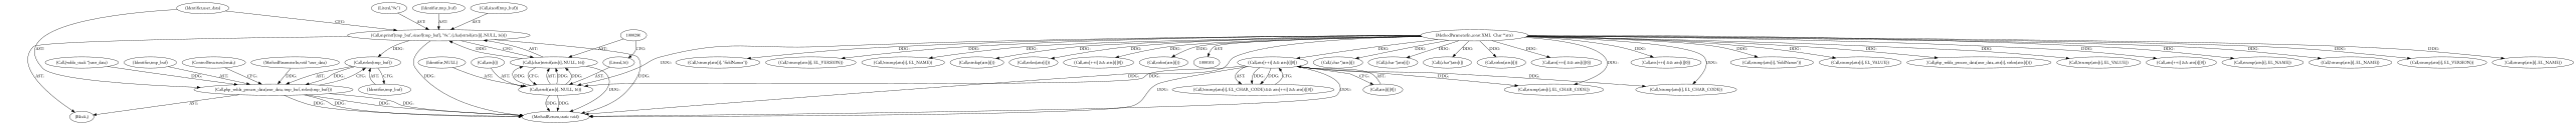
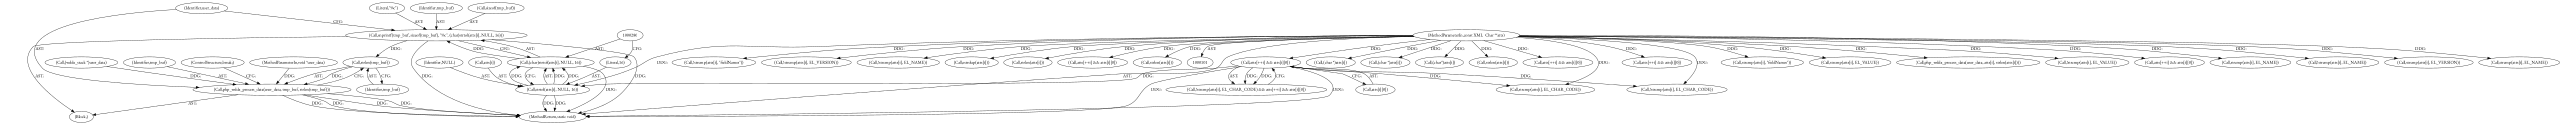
  digraph {
    fontname="EB Garamond"
    node [fontname="EB Garamond"]
    edge [fontname="EB Garamond"]
    n1 [label="(Call,strlen(tmp_buf))"]
    n2 [label="(Call,php_wddx_process_data(user_data, tmp_buf, strlen(tmp_buf)))"]
    n3 [label="(Identifier,tmp_buf)"]
    n4 [label="(MethodReturn,static void)"]
    n5 [label="(Block,)"]
    n6 [label="(Call,snprintf(tmp_buf, sizeof(tmp_buf), \"%c\", (char)strtol(atts[i], NULL, 16)))"]
    n7 [label="(Call,(char)strtol(atts[i], NULL, 16))"]
    n8 [label="(Call,strtol(atts[i], NULL, 16))"]
    n9 [label="(Literal,16)"]
    n10 [label="(Call,atts[++i] && atts[i][0])"]
    n11 [label="(Call,!strcmp(atts[i], EL_CHAR_CODE))"]
    n12 [label="(Call,strcmp(atts[i], EL_CHAR_CODE))"]
    n13 [label="(Call,atts[i][0])"]
    n14 [label="(Call,!strcmp(atts[i], EL_CHAR_CODE) && atts[++i] && atts[i][0])"]
    n15 [label="(MethodParameterIn,const XML_Char **atts)"]
    n16 [label="(Call,(char *)atts[i])"]
    n17 [label="(Call,(char *)atts[i])"]
    n18 [label="(Call,(char*)atts[i])"]
    n19 [label="(Call,strlen(atts[i]))"]
    n20 [label="(Call,atts[++i] && atts[i][0])"]
    n21 [label="(Call,atts[++i] && atts[i][0])"]
    n22 [label="(Call,strcmp(atts[i], \"fieldNames\"))"]
    n23 [label="(Call,strcmp(atts[i], EL_VALUE))"]
    n24 [label="(Call,php_wddx_process_data(user_data, atts[i], strlen(atts[i])))"]
    n25 [label="(Call,!strcmp(atts[i], EL_VALUE))"]
    n26 [label="(Call,atts[++i] && atts[i][0])"]
    n27 [label="(Call,strcmp(atts[i], EL_NAME))"]
    n28 [label="(Call,!strcmp(atts[i], EL_NAME))"]
    n29 [label="(Call,strcmp(atts[i], EL_VERSION))"]
    n30 [label="(Call,strcmp(atts[i], EL_NAME))"]
    n31 [label="(Call,!strcmp(atts[i], \"fieldNames\"))"]
    n32 [label="(Call,!strcmp(atts[i], EL_VERSION))"]
    n33 [label="(Call,!strcmp(atts[i], EL_NAME))"]
    n34 [label="(Call,estrdup(atts[i]))"]
    n35 [label="(Call,strlen(atts[i]))"]
    n36 [label="(Call,atts[++i] && atts[i][0])"]
    n37 [label="(Call,strlen(atts[i]))"]
    1000101
    n39 [label="(Call,sizeof(tmp_buf))"]
    n40 [label="(Literal,\"%c\")"]
    n41 [label="(Identifier,user_data)"]
    n42 [label="(ControlStructure,break;)"]
    n43 [label="(MethodParameterIn,void *user_data)"]
    n44 [label="(Identifier,tmp_buf)"]
    n45 [label="(Identifier,NULL)"]
    n46 [label="(Call,(wddx_stack *)user_data)"]
    n47 [label="(Call,atts[i])"]
    n48 [label="(Identifier,tmp_buf)"]
    1000280
    n1 -> n2 [label="AST: "]
    n1 -> n2 [label="DDG: "]
    n1 -> n3 [label="CFG: "]
    n2 -> n1 [label="CFG: "]
    n2 -> n4 [label="DDG: "]
    n2 -> n4 [label="DDG: "]
    n2 -> n4 [label="DDG: "]
    n2 -> n4 [label="DDG: "]
    n2 -> n5 [label="AST: "]
    n3 -> n1 [label="AST: "]
    n6 -> n1 [label="DDG: "]
    n6 -> n4 [label="DDG: "]
    n6 -> n4 [label="DDG: "]
    n6 -> n5 [label="AST: "]
    n6 -> n7 [label="CFG: "]
    n7 -> n4 [label="DDG: "]
    n7 -> n6 [label="AST: "]
    n7 -> n6 [label="DDG: "]
    n7 -> n8 [label="CFG: "]
    n8 -> n4 [label="DDG: "]
    n8 -> n4 [label="DDG: "]
    n8 -> n7 [label="AST: "]
    n8 -> n7 [label="DDG: "]
    n8 -> n7 [label="DDG: "]
    n8 -> n7 [label="DDG: "]
    n9 -> n8 [label="AST: "]
    n10 -> n4 [label="DDG: "]
    n10 -> n4 [label="DDG: "]
    n10 -> n8 [label="DDG: "]
    n10 -> n11 [label="DDG: "]
    n10 -> n12 [label="DDG: "]
    n10 -> n13 [label="CFG: "]
    n10 -> n14 [label="AST: "]
    n10 -> n14 [label="DDG: "]
    n10 -> n14 [label="DDG: "]
    n13 -> n10 [label="AST: "]
    n14 -> n10 [label="CFG: "]
-   n15 -> n4 [label="DDG: "]
+   n15 -> n4 [label="AST: "]
    n15 -> n8 [label="DDG: "]
    n15 -> n10 [label="DDG: "]
    n15 -> n11 [label="DDG: "]
    n15 -> n12 [label="DDG: "]
    n15 -> n16 [label="DDG: "]
    n15 -> n17 [label="DDG: "]
    n15 -> n18 [label="DDG: "]
    n15 -> n19 [label="DDG: "]
    n15 -> n20 [label="DDG: "]
    n15 -> n21 [label="DDG: "]
    n15 -> n22 [label="DDG: "]
    n15 -> n23 [label="DDG: "]
    n15 -> n24 [label="DDG: "]
    n15 -> n25 [label="DDG: "]
    n15 -> n26 [label="DDG: "]
    n15 -> n27 [label="DDG: "]
    n15 -> n28 [label="DDG: "]
    n15 -> n29 [label="DDG: "]
    n15 -> n30 [label="DDG: "]
    n15 -> n31 [label="DDG: "]
    n15 -> n32 [label="DDG: "]
    n15 -> n33 [label="DDG: "]
    n15 -> n34 [label="DDG: "]
    n15 -> n35 [label="DDG: "]
    n15 -> n36 [label="DDG: "]
    n15 -> n37 [label="DDG: "]
    n15 -> 1000101 [label="AST: "]
    n39 -> n6 [label="AST: "]
    n40 -> n6 [label="AST: "]
    n41 -> n2 [label="AST: "]
    n41 -> n6 [label="CFG: "]
    n42 -> n2 [label="CFG: "]
    n43 -> n2 [label="DDG: "]
    n44 -> n6 [label="AST: "]
    n45 -> n8 [label="AST: "]
    n46 -> n2 [label="DDG: "]
    n47 -> n8 [label="AST: "]
    n48 -> n2 [label="AST: "]
    1000280 -> n7 [label="AST: "]
    1000280 -> n9 [label="CFG: "]
  }
